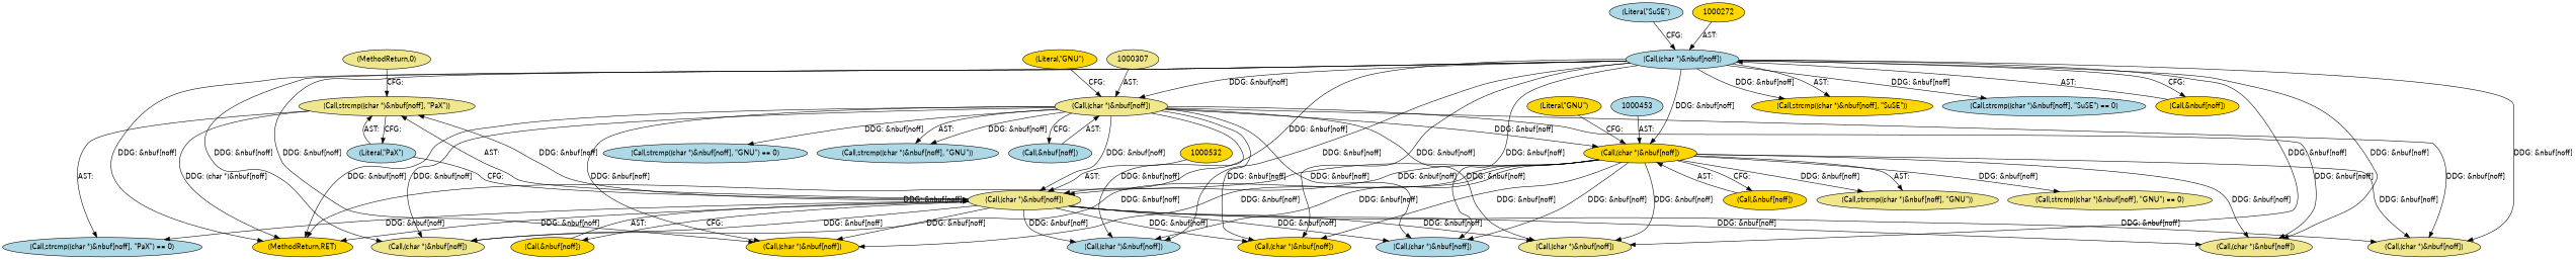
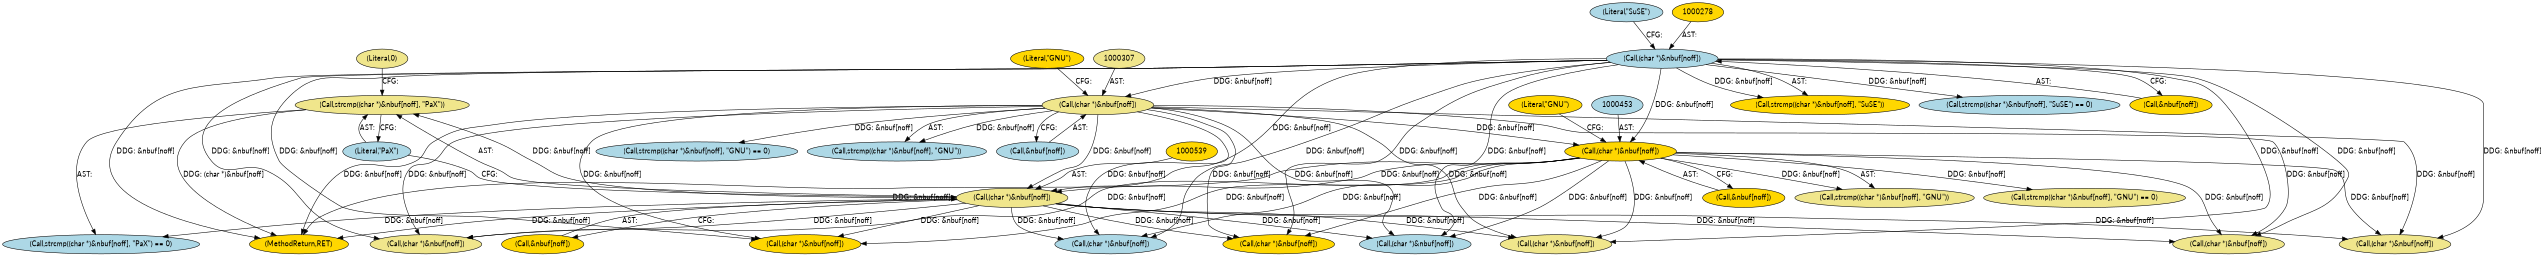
  digraph {
    fontname=Lato
    node [fillcolor=gold fontname=Lato style=filled]
    edge [fontname=Lato]
    n1 [fillcolor=khaki label="(Call,strcmp((char *)&nbuf[noff], \"PaX\"))"]
    n2 [fillcolor=lightblue label="(Literal,\"PaX\")"]
    n3 [fillcolor=lightblue label="(Call,strcmp((char *)&nbuf[noff], \"PaX\") == 0)"]
    n4 [label="(MethodReturn,RET)"]
    n5 [fillcolor=khaki label="(Call,(char *)&nbuf[noff])"]
    n6 [label="(Call,&nbuf[noff])"]
    n7 [label="(Call,(char *)&nbuf[noff])"]
    n8 [fillcolor=khaki label="(Call,(char *)&nbuf[noff])"]
    n9 [label="(Call,(char *)&nbuf[noff])"]
    n10 [fillcolor=khaki label="(Call,(char *)&nbuf[noff])"]
    n11 [fillcolor=lightblue label="(Call,(char *)&nbuf[noff])"]
    n12 [fillcolor=khaki label="(Call,(char *)&nbuf[noff])"]
    n13 [fillcolor=lightblue label="(Call,(char *)&nbuf[noff])"]
    n14 [fillcolor=khaki label="(Call,(char *)&nbuf[noff])"]
    n15 [fillcolor=lightblue label="(Call,(char *)&nbuf[noff])"]
    n16 [fillcolor=khaki label="(Call,(char *)&nbuf[noff])"]
    n17 [label="(Call,(char *)&nbuf[noff])"]
    n18 [label="(Call,strcmp((char *)&nbuf[noff], \"SuSE\"))"]
    n19 [fillcolor=lightblue label="(Call,strcmp((char *)&nbuf[noff], \"SuSE\") == 0)"]
    n20 [label="(Call,&nbuf[noff])"]
    n21 [fillcolor=lightblue label="(Call,strcmp((char *)&nbuf[noff], \"GNU\") == 0)"]
    n22 [fillcolor=lightblue label="(Call,strcmp((char *)&nbuf[noff], \"GNU\"))"]
    n23 [fillcolor=lightblue label="(Call,&nbuf[noff])"]
    n24 [label="(Call,&nbuf[noff])"]
    n25 [fillcolor=khaki label="(Call,strcmp((char *)&nbuf[noff], \"GNU\"))"]
    n26 [fillcolor=khaki label="(Call,strcmp((char *)&nbuf[noff], \"GNU\") == 0)"]
    n27 [fillcolor=lightblue label="(Literal,\"SuSE\")"]
-   n28 [fillcolor=khaki label="(MethodReturn,0)"]
+   n28 [fillcolor=khaki label="(Literal,0)"]
    n29 [label="(Literal,\"GNU\")"]
    n30 [label="(Literal,\"GNU\")"]
-   1000532
-   1000272
+   1000532 [label=1000539]
+   1000272 [label=1000278]
    1000307 [fillcolor=khaki]
    1000453 [fillcolor=lightblue]
    n1 -> n2 [label="CFG: "]
    n1 -> n3 [label="AST: "]
    n1 -> n4 [label="DDG: (char *)&nbuf[noff]"]
    n2 -> n1 [label="AST: "]
    n2 -> n5 [label="CFG: "]
    n5 -> n1 [label="AST: "]
    n5 -> n1 [label="DDG: &nbuf[noff]"]
    n5 -> n3 [label="DDG: &nbuf[noff]"]
    n5 -> n4 [label="DDG: &nbuf[noff]"]
    n5 -> n6 [label="CFG: "]
    n5 -> n7 [label="DDG: &nbuf[noff]"]
    n5 -> n8 [label="DDG: &nbuf[noff]"]
    n5 -> n9 [label="DDG: &nbuf[noff]"]
    n5 -> n10 [label="DDG: &nbuf[noff]"]
    n5 -> n11 [label="DDG: &nbuf[noff]"]
    n5 -> n12 [label="DDG: &nbuf[noff]"]
    n5 -> n13 [label="DDG: &nbuf[noff]"]
    n5 -> n14 [label="DDG: &nbuf[noff]"]
    n6 -> n5 [label="AST: "]
    n15 -> n4 [label="DDG: &nbuf[noff]"]
    n15 -> n5 [label="DDG: &nbuf[noff]"]
    n15 -> n7 [label="DDG: &nbuf[noff]"]
    n15 -> n8 [label="DDG: &nbuf[noff]"]
    n15 -> n9 [label="DDG: &nbuf[noff]"]
    n15 -> n10 [label="DDG: &nbuf[noff]"]
    n15 -> n11 [label="DDG: &nbuf[noff]"]
    n15 -> n12 [label="DDG: &nbuf[noff]"]
    n15 -> n13 [label="DDG: &nbuf[noff]"]
    n15 -> n14 [label="DDG: &nbuf[noff]"]
    n15 -> n16 [label="DDG: &nbuf[noff]"]
    n15 -> n17 [label="DDG: &nbuf[noff]"]
    n15 -> n18 [label="AST: "]
    n15 -> n18 [label="DDG: &nbuf[noff]"]
    n15 -> n19 [label="DDG: &nbuf[noff]"]
    n15 -> n20 [label="CFG: "]
    n16 -> n4 [label="DDG: &nbuf[noff]"]
    n16 -> n5 [label="DDG: &nbuf[noff]"]
    n16 -> n7 [label="DDG: &nbuf[noff]"]
    n16 -> n8 [label="DDG: &nbuf[noff]"]
    n16 -> n9 [label="DDG: &nbuf[noff]"]
    n16 -> n10 [label="DDG: &nbuf[noff]"]
    n16 -> n11 [label="DDG: &nbuf[noff]"]
    n16 -> n12 [label="DDG: &nbuf[noff]"]
    n16 -> n13 [label="DDG: &nbuf[noff]"]
    n16 -> n14 [label="DDG: &nbuf[noff]"]
    n16 -> n17 [label="DDG: &nbuf[noff]"]
    n16 -> n21 [label="DDG: &nbuf[noff]"]
    n16 -> n22 [label="AST: "]
    n16 -> n22 [label="DDG: &nbuf[noff]"]
    n16 -> n23 [label="CFG: "]
    n17 -> n4 [label="DDG: &nbuf[noff]"]
    n17 -> n5 [label="DDG: &nbuf[noff]"]
    n17 -> n7 [label="DDG: &nbuf[noff]"]
    n17 -> n8 [label="DDG: &nbuf[noff]"]
    n17 -> n9 [label="DDG: &nbuf[noff]"]
    n17 -> n10 [label="DDG: &nbuf[noff]"]
    n17 -> n11 [label="DDG: &nbuf[noff]"]
    n17 -> n12 [label="DDG: &nbuf[noff]"]
    n17 -> n13 [label="DDG: &nbuf[noff]"]
    n17 -> n14 [label="DDG: &nbuf[noff]"]
    n17 -> n24 [label="CFG: "]
    n17 -> n25 [label="AST: "]
    n17 -> n25 [label="DDG: &nbuf[noff]"]
    n17 -> n26 [label="DDG: &nbuf[noff]"]
    n20 -> n15 [label="AST: "]
    n23 -> n16 [label="AST: "]
    n24 -> n17 [label="AST: "]
    n27 -> n15 [label="CFG: "]
    n28 -> n1 [label="CFG: "]
    n29 -> n16 [label="CFG: "]
    n30 -> n17 [label="CFG: "]
    1000532 -> n5 [label="AST: "]
    1000272 -> n15 [label="AST: "]
    1000307 -> n16 [label="AST: "]
    1000453 -> n17 [label="AST: "]
  }
